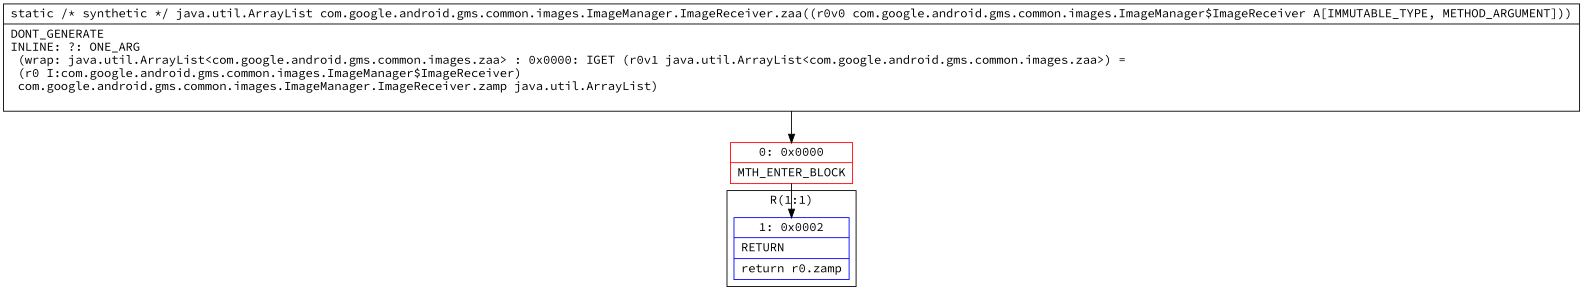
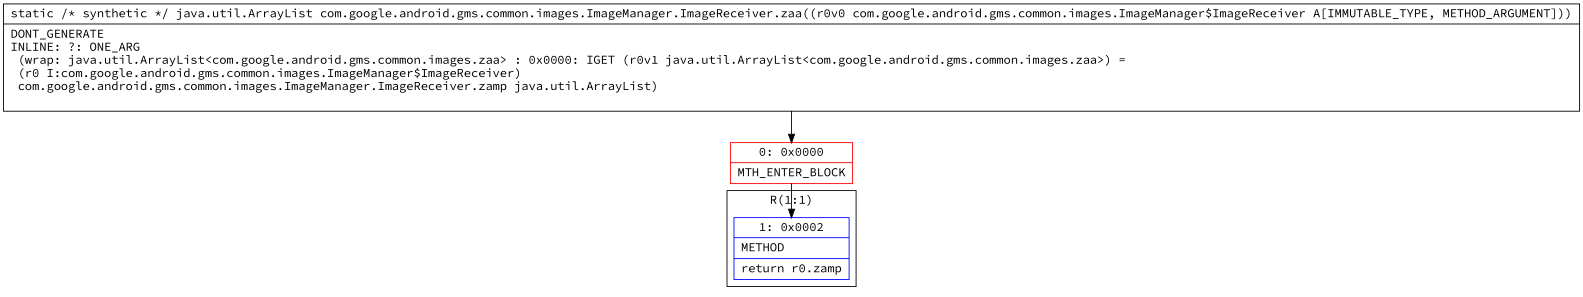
  digraph {
    fontname="Source Code Pro"
    node [shape=record fontname="Source Code Pro"]
    edge [fontname="Source Code Pro"]
-   n1 [color=blue label="{1\:\ 0x0002|RETURN\l|return r0.zamp\l}"]
+   n1 [color=blue label="{1\:\ 0x0002|METHOD\l|return r0.zamp\l}"]
    n2 [color=red label="{0\:\ 0x0000|MTH_ENTER_BLOCK\l}"]
    n3 [label="{static \/* synthetic *\/ java.util.ArrayList com.google.android.gms.common.images.ImageManager.ImageReceiver.zaa((r0v0 com.google.android.gms.common.images.ImageManager$ImageReceiver A[IMMUTABLE_TYPE, METHOD_ARGUMENT]))  | DONT_GENERATE\lINLINE: ?: ONE_ARG  \l  (wrap: java.util.ArrayList\<com.google.android.gms.common.images.zaa\> : 0x0000: IGET  (r0v1 java.util.ArrayList\<com.google.android.gms.common.images.zaa\>) = \l  (r0 I:com.google.android.gms.common.images.ImageManager$ImageReceiver)\l com.google.android.gms.common.images.ImageManager.ImageReceiver.zamp java.util.ArrayList)\l\l}"]
    subgraph cluster_1 {
      label="R(1:1)"
      n1
    }
    n2 -> n1
    n3 -> n2
  }
